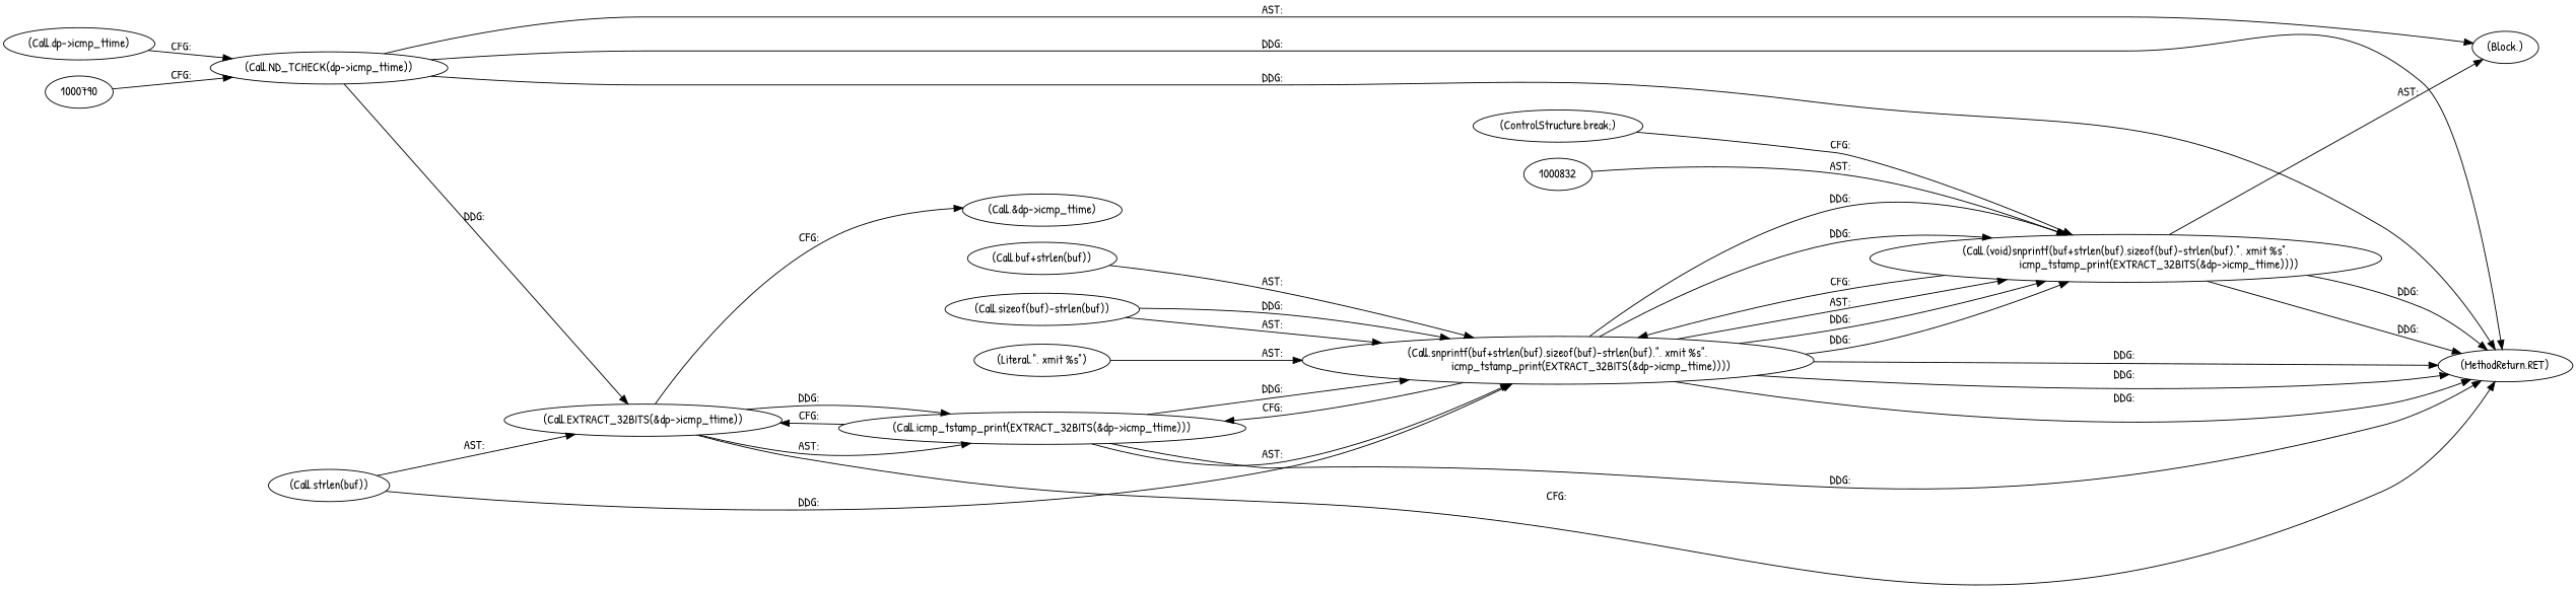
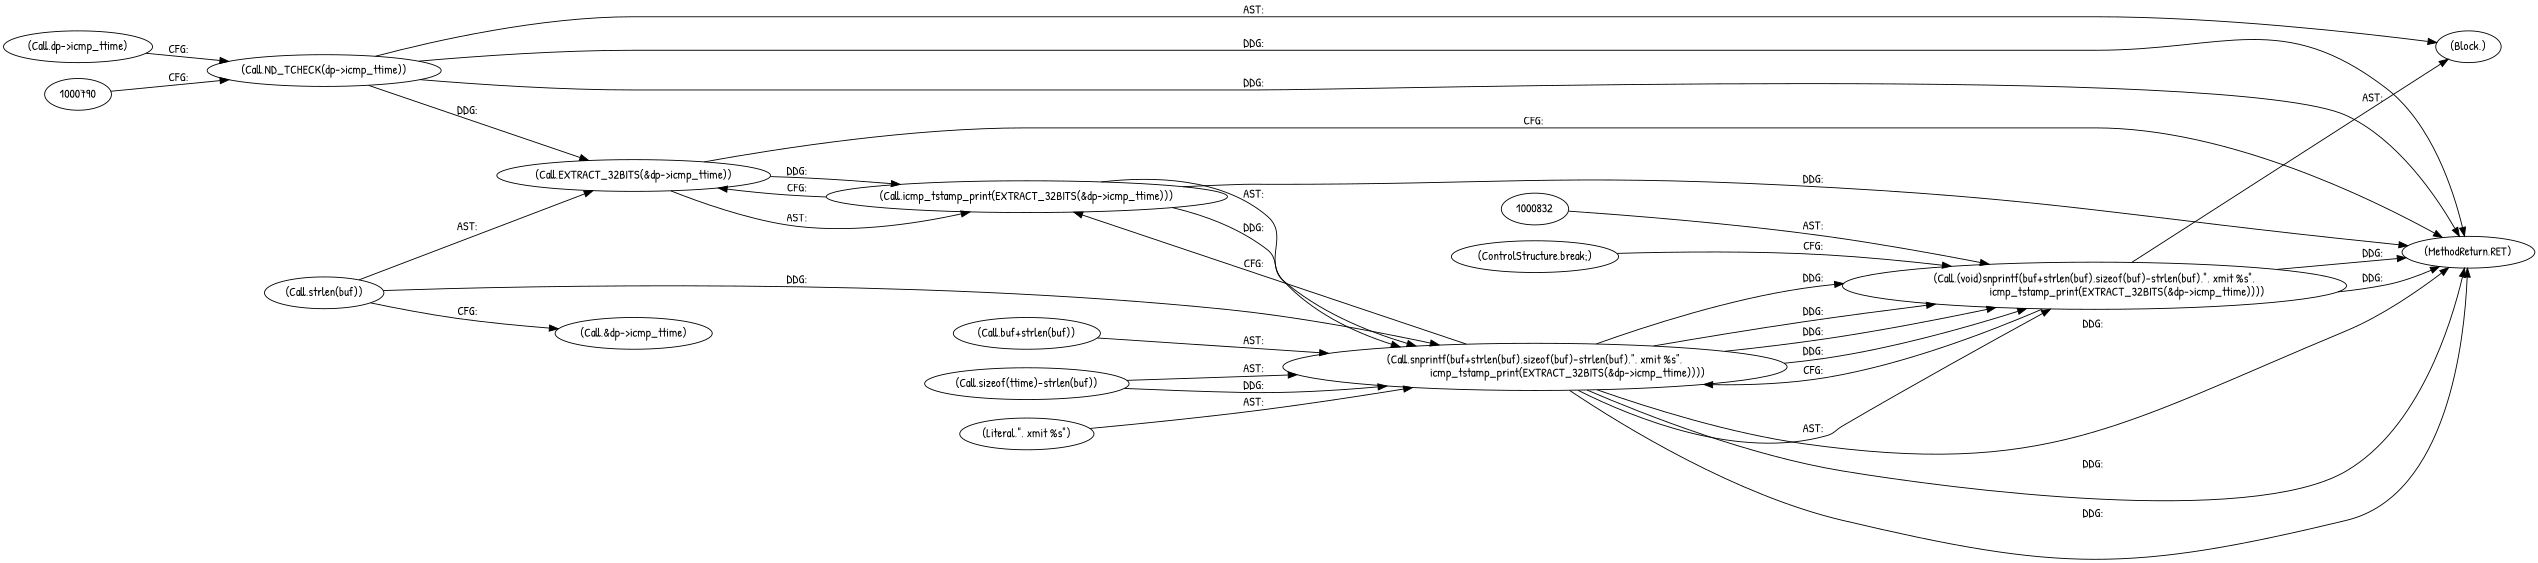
  digraph {
    fontname="Patrick Hand"
    rankdir=LR
    node [fontname="Patrick Hand"]
    edge [fontname="Patrick Hand"]
    n1 [label="(Call,EXTRACT_32BITS(&dp->icmp_ttime))"]
    n2 [label="(Call,icmp_tstamp_print(EXTRACT_32BITS(&dp->icmp_ttime)))"]
    n3 [label="(MethodReturn,RET)"]
    n4 [label="(Call,&dp->icmp_ttime)"]
    n5 [label="(Call,snprintf(buf+strlen(buf),sizeof(buf)-strlen(buf),\", xmit %s\",\n                         icmp_tstamp_print(EXTRACT_32BITS(&dp->icmp_ttime))))"]
    n6 [label="(Call,ND_TCHECK(dp->icmp_ttime))"]
    n7 [label="(Block,)"]
    n8 [label="(Call,dp->icmp_ttime)"]
    n9 [label="(Call,(void)snprintf(buf+strlen(buf),sizeof(buf)-strlen(buf),\", xmit %s\",\n                         icmp_tstamp_print(EXTRACT_32BITS(&dp->icmp_ttime))))"]
    n10 [label="(ControlStructure,break;)"]
    n11 [label="(Call,strlen(buf))"]
    n12 [label="(Call,buf+strlen(buf))"]
-   n13 [label="(Call,sizeof(buf)-strlen(buf))"]
+   n13 [label="(Call,sizeof(ttime)-strlen(buf))"]
    n14 [label="(Literal,\", xmit %s\")"]
    1000790
    1000832
    n1 -> n2 [label="AST: "]
    n1 -> n2 [label="DDG: "]
    n1 -> n3 [label="CFG: "]
-   n1 -> n4 [label="CFG: "]
+   n11 -> n4 [label="CFG: "]
    n2 -> n1 [label="CFG: "]
    n2 -> n3 [label="DDG: "]
    n2 -> n5 [label="AST: "]
    n2 -> n5 [label="DDG: "]
    n5 -> n2 [label="CFG: "]
    n5 -> n3 [label="DDG: "]
    n5 -> n3 [label="DDG: "]
    n5 -> n3 [label="DDG: "]
    n5 -> n9 [label="AST: "]
    n5 -> n9 [label="DDG: "]
    n5 -> n9 [label="DDG: "]
    n5 -> n9 [label="DDG: "]
    n5 -> n9 [label="DDG: "]
    n6 -> n1 [label="DDG: "]
    n6 -> n3 [label="DDG: "]
    n6 -> n3 [label="DDG: "]
    n6 -> n7 [label="AST: "]
    n8 -> n6 [label="CFG: "]
    n9 -> n3 [label="DDG: "]
    n9 -> n3 [label="DDG: "]
    n9 -> n5 [label="CFG: "]
    n9 -> n7 [label="AST: "]
    n10 -> n9 [label="CFG: "]
    n11 -> n1 [label="AST: "]
    n11 -> n5 [label="DDG: "]
    n12 -> n5 [label="AST: "]
    n13 -> n5 [label="AST: "]
    n13 -> n5 [label="DDG: "]
    n14 -> n5 [label="AST: "]
    1000790 -> n6 [label="CFG: "]
    1000832 -> n9 [label="AST: "]
  }
